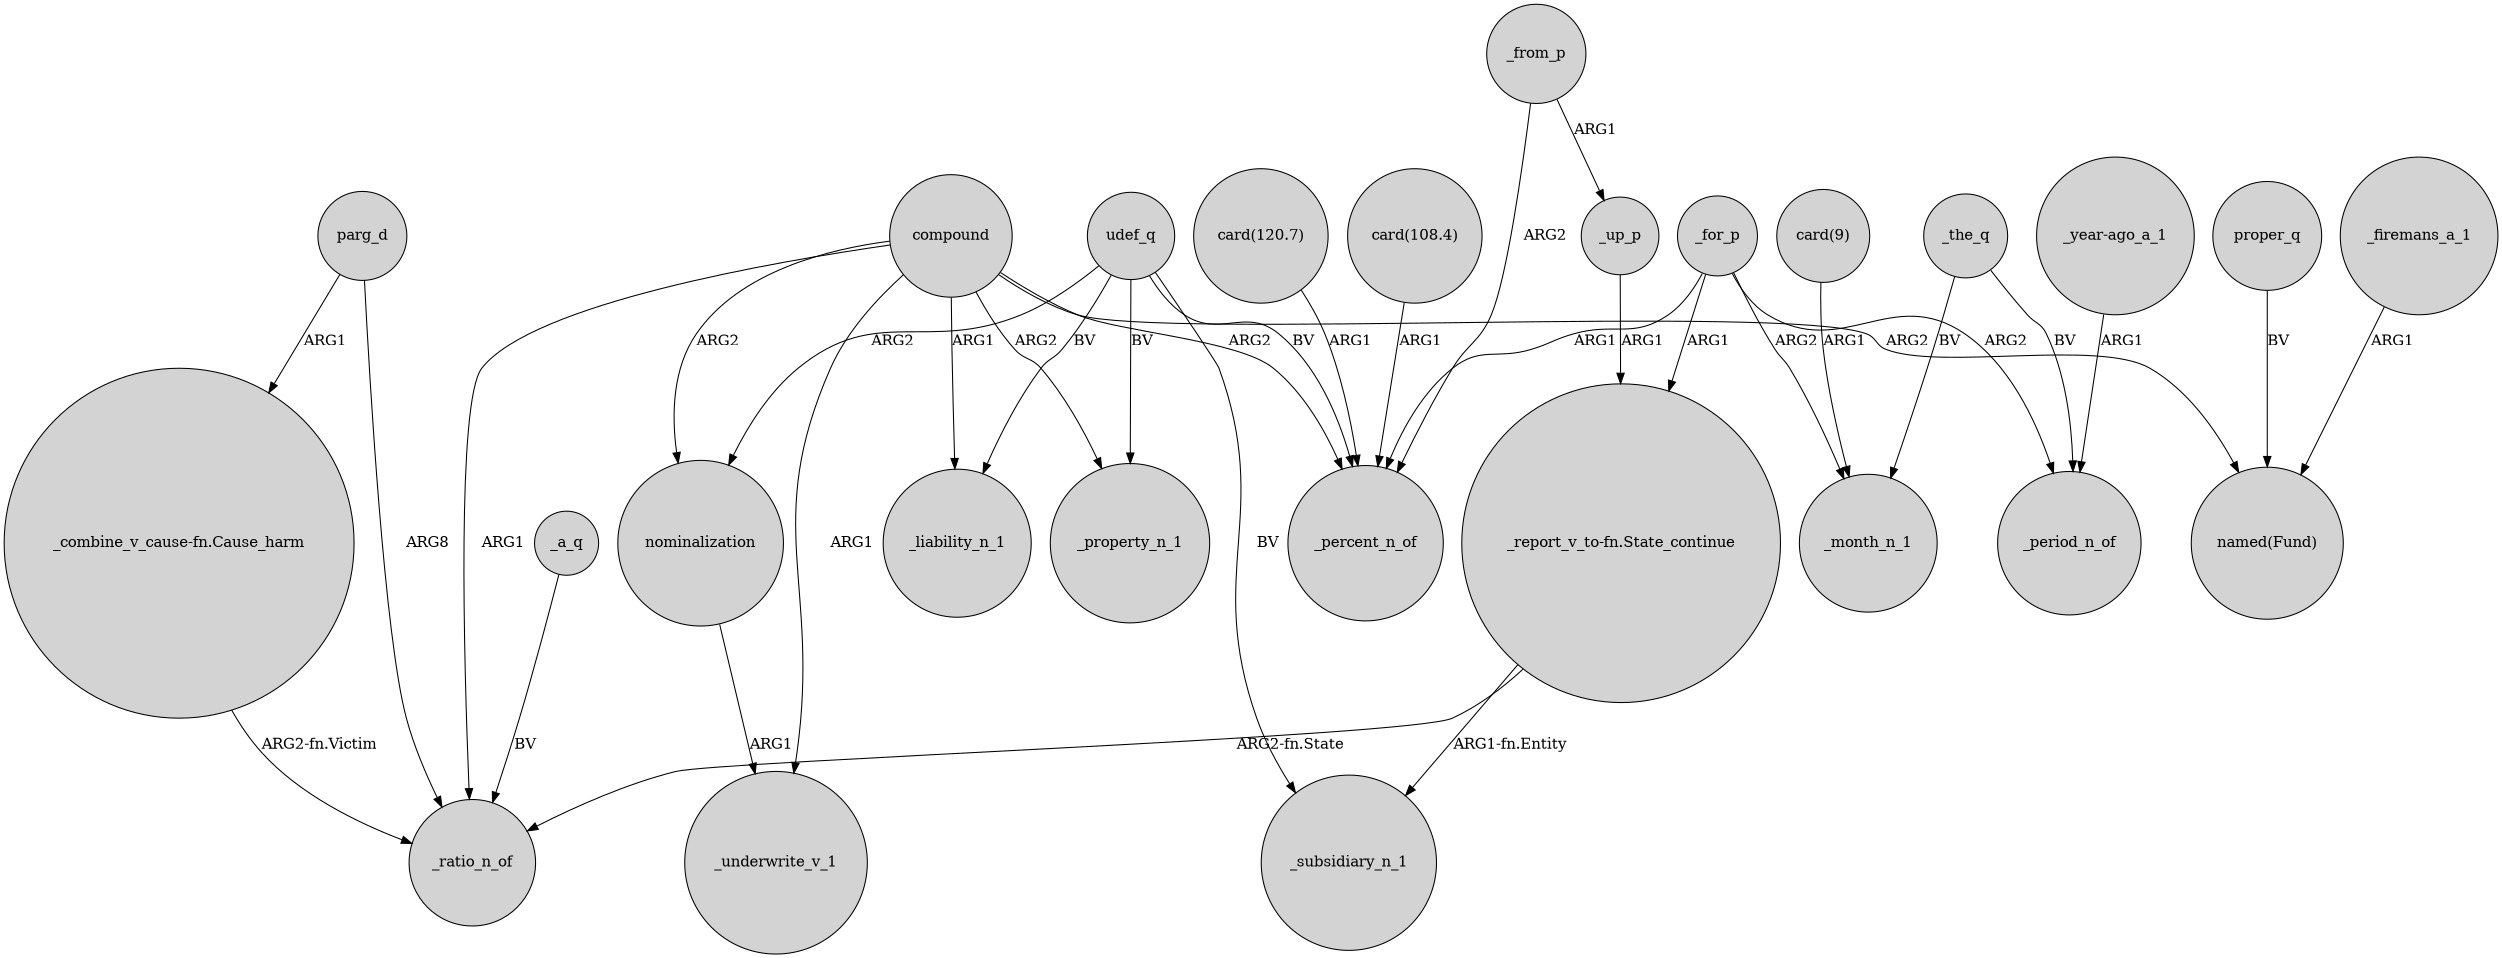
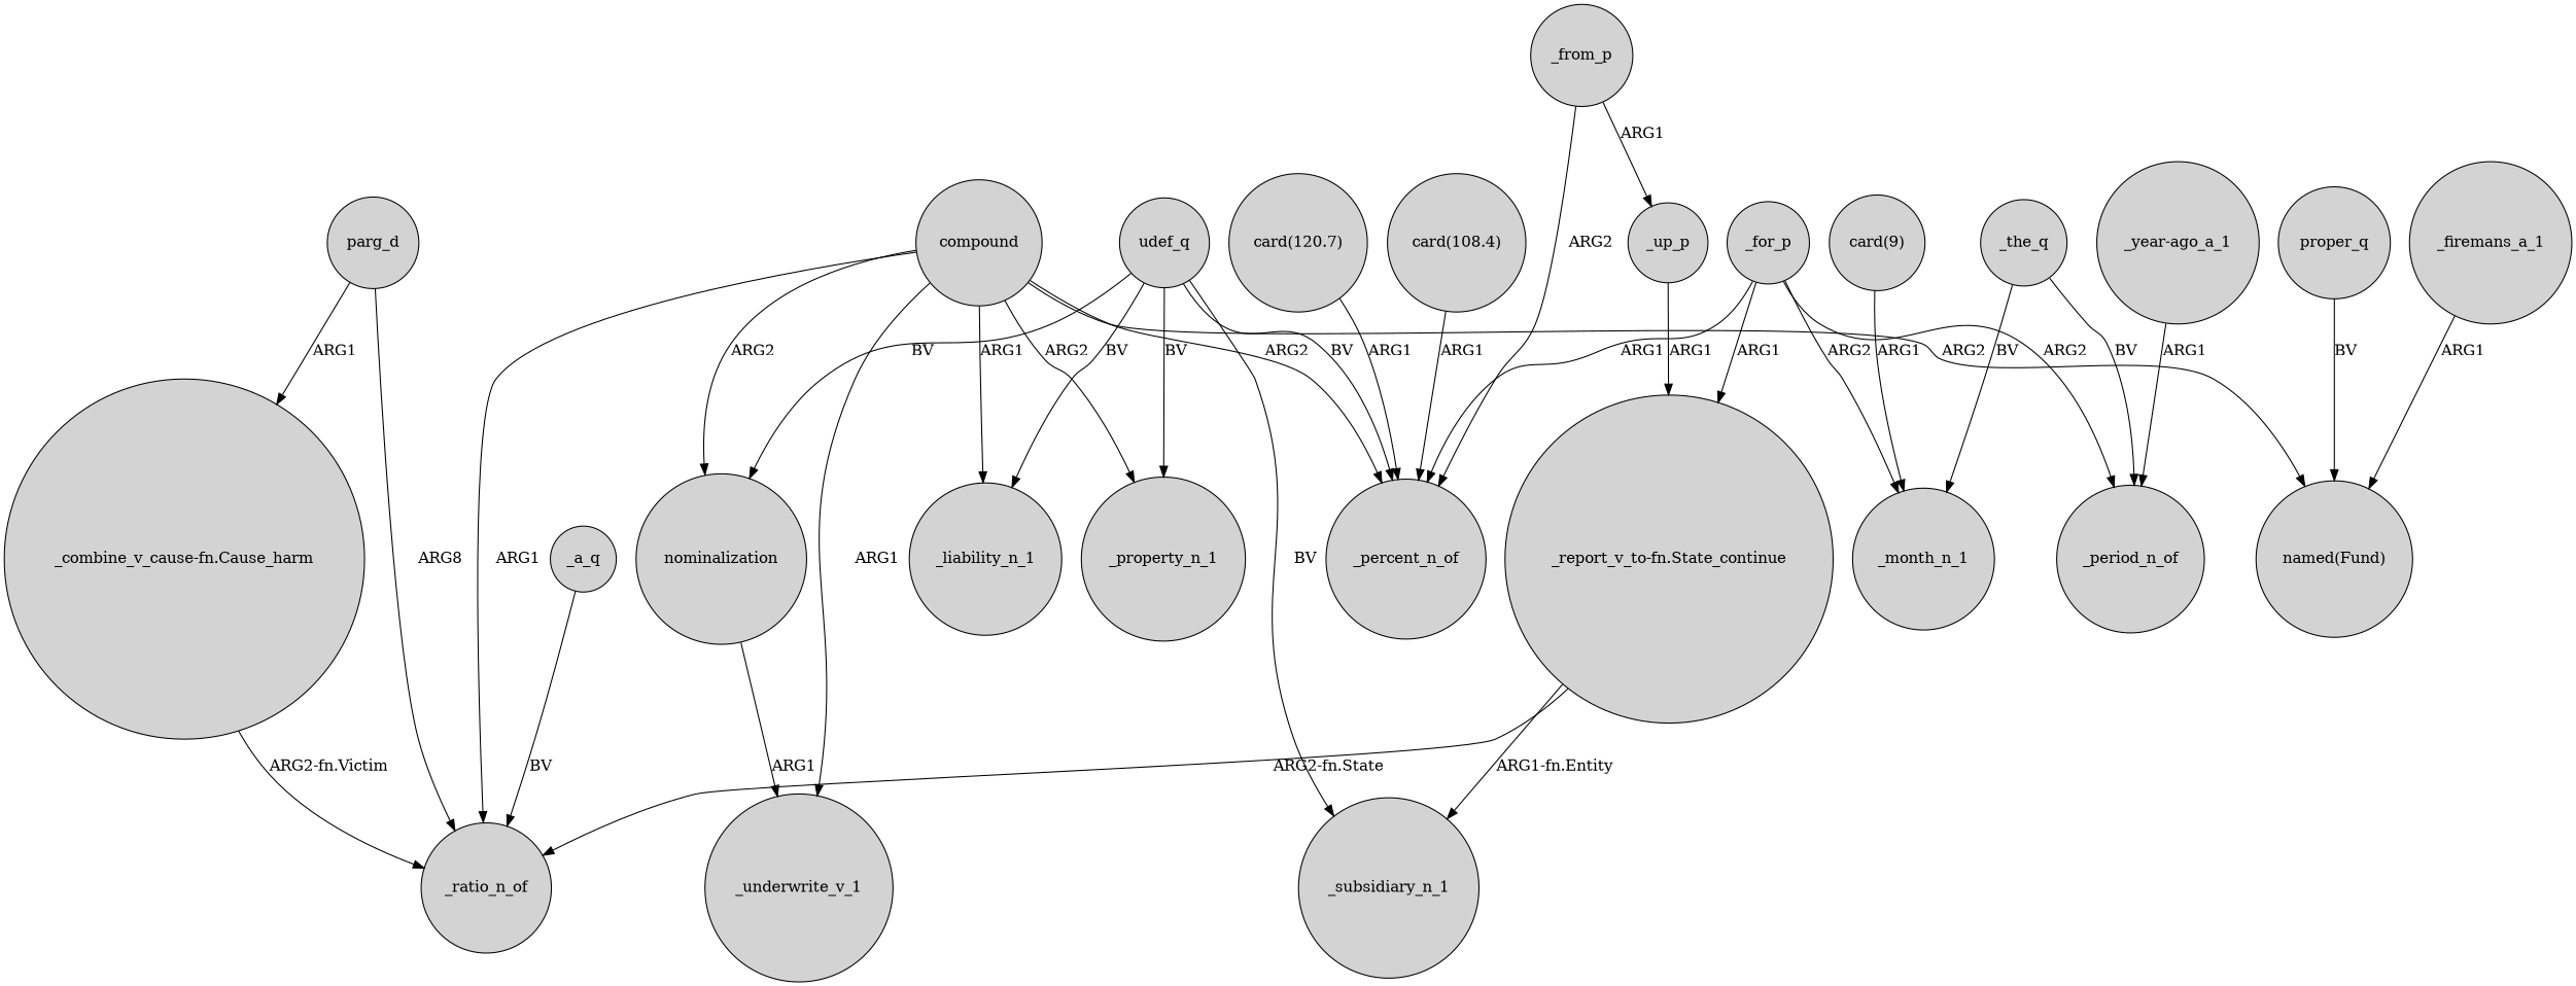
  digraph {
    node [shape=circle style=filled]
    compound
    _ratio_n_of
    _property_n_1
    "named(Fund)"
    nominalization
    _liability_n_1
    _percent_n_of
    _underwrite_v_1
    udef_q
    _subsidiary_n_1
    "_combine_v_cause-fn.Cause_harm"
    parg_d
    _the_q
    _month_n_1
    _period_n_of
    proper_q
    "_report_v_to-fn.State_continue"
    _a_q
    "_year-ago_a_1"
    _for_p
    _from_p
    _up_p
    "card(120.7)"
    _firemans_a_1
    "card(9)"
    "card(108.4)"
    compound -> _ratio_n_of [label=ARG1]
    compound -> _property_n_1 [label=ARG2]
    compound -> "named(Fund)" [label=ARG2]
    compound -> nominalization [label=ARG2]
    compound -> _liability_n_1 [label=ARG1]
    compound -> _percent_n_of [label=ARG2]
    compound -> _underwrite_v_1 [label=ARG1]
    nominalization -> _underwrite_v_1 [label=ARG1]
    udef_q -> _property_n_1 [label=BV]
-   udef_q -> nominalization [label=ARG2]
+   udef_q -> nominalization [label=BV]
    udef_q -> _liability_n_1 [label=BV]
    udef_q -> _percent_n_of [label=BV]
    udef_q -> _subsidiary_n_1 [label=BV]
    "_combine_v_cause-fn.Cause_harm" -> _ratio_n_of [label="ARG2-fn.Victim"]
    parg_d -> _ratio_n_of [label=ARG8]
    parg_d -> "_combine_v_cause-fn.Cause_harm" [label=ARG1]
    _the_q -> _month_n_1 [label=BV]
    _the_q -> _period_n_of [label=BV]
    proper_q -> "named(Fund)" [label=BV]
    "_report_v_to-fn.State_continue" -> _ratio_n_of [label="ARG2-fn.State"]
    "_report_v_to-fn.State_continue" -> _subsidiary_n_1 [label="ARG1-fn.Entity"]
    _a_q -> _ratio_n_of [label=BV]
    "_year-ago_a_1" -> _period_n_of [label=ARG1]
    _for_p -> _percent_n_of [label=ARG1]
    _for_p -> _month_n_1 [label=ARG2]
    _for_p -> _period_n_of [label=ARG2]
    _for_p -> "_report_v_to-fn.State_continue" [label=ARG1]
    _from_p -> _percent_n_of [label=ARG2]
    _from_p -> _up_p [label=ARG1]
    _up_p -> "_report_v_to-fn.State_continue" [label=ARG1]
    "card(120.7)" -> _percent_n_of [label=ARG1]
    _firemans_a_1 -> "named(Fund)" [label=ARG1]
    "card(9)" -> _month_n_1 [label=ARG1]
    "card(108.4)" -> _percent_n_of [label=ARG1]
  }
